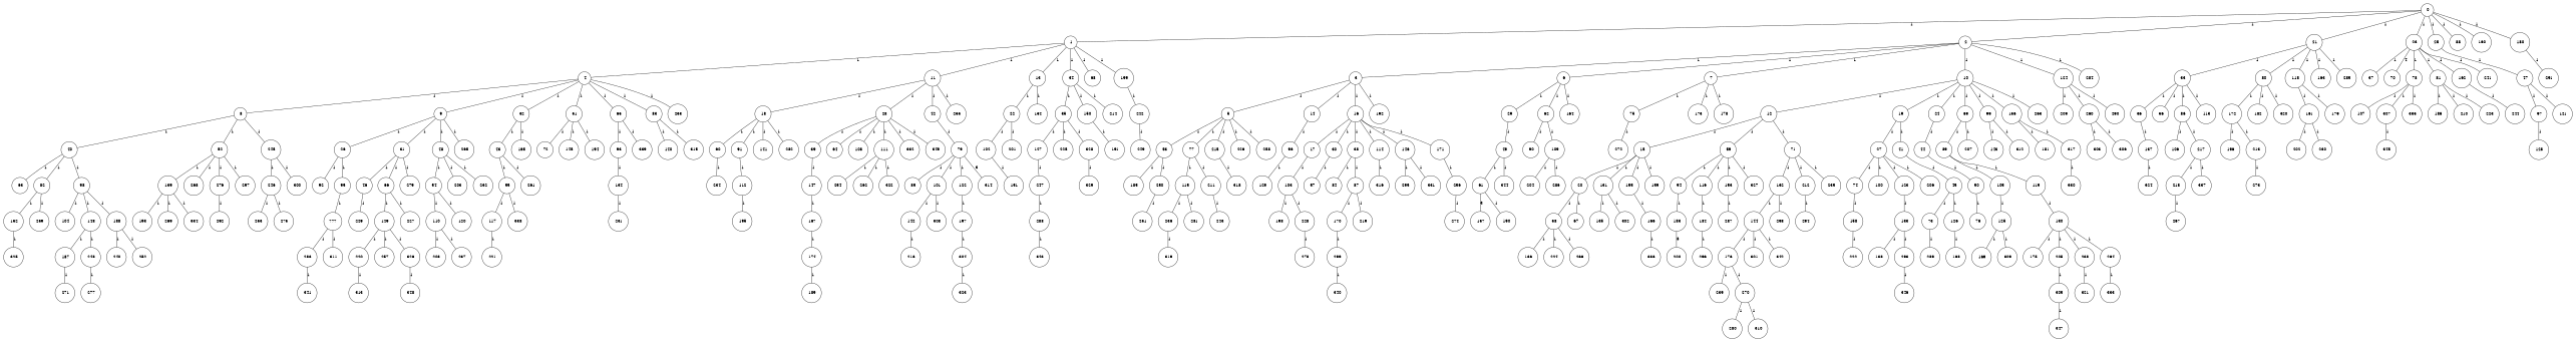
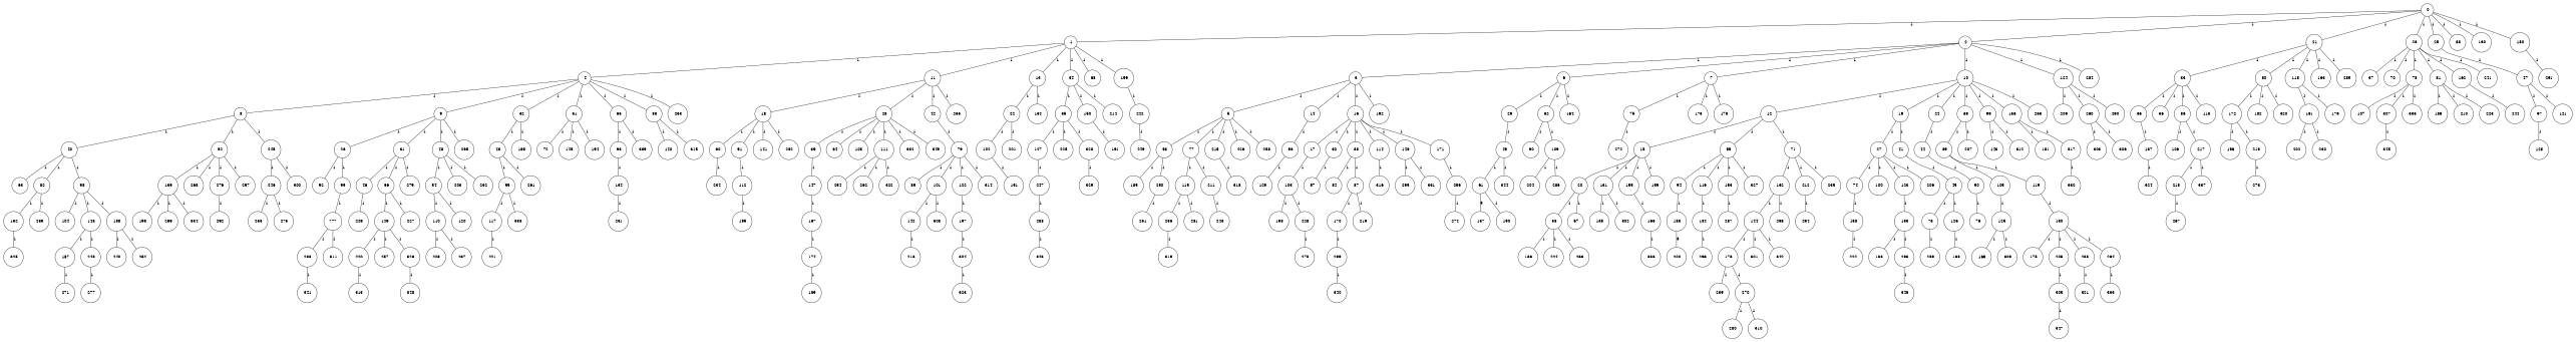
  graph {
    fixedsize="true;"
    node [color=black fontsize=12 hight=.12 shape=circle]
    edge [fontsize=12]
    n1 [label=" 0" width=.12]
    n2 [label=" 1" width=.12]
    n3 [label=" 2" width=.12]
    n4 [label=" 21" width=.12]
    n5 [label=" 23" width=.12]
    n6 [label=" 25" width=.12]
    n7 [label=" 88" width=.12]
    n8 [label=" 160" width=.12]
    n9 [label=" 180" width=.12]
    n10 [label=" 4" width=.12]
    n11 [label=" 11" width=.12]
    n12 [label=" 13" width=.12]
    n13 [label=" 34" width=.12]
    n14 [label=" 68" width=.12]
    n15 [label=" 199" width=.12]
    n16 [label=" 3" width=.12]
    n17 [label=" 6" width=.12]
    n18 [label=" 7" width=.12]
    n19 [label=" 10" width=.12]
    n20 [label=" 124" width=.12]
    n21 [label=" 284" width=.12]
    n22 [label=" 33" width=.12]
    n23 [label=" 80" width=.12]
    n24 [label=" 118" width=.12]
    n25 [label=" 163" width=.12]
    n26 [label=" 285" width=.12]
    n27 [label=" 37" width=.12]
    n28 [label=" 70" width=.12]
    n29 [label=" 78" width=.12]
    n30 [label=" 81" width=.12]
    n31 [label=" 162" width=.12]
    n32 [label=" 241" width=.12]
    n33 [label=" 47" width=.12]
    n34 [label=" 291" width=.12]
    n35 [label=" 8" width=.12]
    n36 [label=" 9" width=.12]
    n37 [label=" 32" width=.12]
    n38 [label=" 51" width=.12]
    n39 [label=" 65" width=.12]
    n40 [label=" 83" width=.12]
    n41 [label=" 233" width=.12]
    n42 [label=" 18" width=.12]
    n43 [label=" 28" width=.12]
    n44 [label=" 42" width=.12]
    n45 [label=" 255" width=.12]
    n46 [label=" 22" width=.12]
    n47 [label=" 154" width=.12]
    n48 [label=" 35" width=.12]
    n49 [label=" 150" width=.12]
    n50 [label=" 214" width=.12]
    n51 [label=" 242" width=.12]
    n52 [label=" 5" width=.12]
    n53 [label=" 14" width=.12]
    n54 [label=" 16" width=.12]
    n55 [label=" 192" width=.12]
    n56 [label=" 29" width=.12]
    n57 [label=" 62" width=.12]
    n58 [label=" 164" width=.12]
    n59 [label=" 75" width=.12]
    n60 [label=" 173" width=.12]
    n61 [label=" 178" width=.12]
    n62 [label=" 12" width=.12]
    n63 [label=" 19" width=.12]
    n64 [label=" 24" width=.12]
    n65 [label=" 69" width=.12]
    n66 [label=" 99" width=.12]
    n67 [label=" 156" width=.12]
    n68 [label=" 263" width=.12]
    n69 [label=" 209" width=.12]
    n70 [label=" 260" width=.12]
    n71 [label=" 290" width=.12]
    n72 [label=" 53" width=.12]
    n73 [label=" 77" width=.12]
    n74 [label=" 215" width=.12]
    n75 [label=" 226" width=.12]
    n76 [label=" 258" width=.12]
    n77 [label=" 96" width=.12]
    n78 [label=" 17" width=.12]
    n79 [label=" 30" width=.12]
    n80 [label=" 38" width=.12]
    n81 [label=" 114" width=.12]
    n82 [label=" 146" width=.12]
    n83 [label=" 171" width=.12]
    n84 [label=" 40" width=.12]
    n85 [label=" 52" width=.12]
    n86 [label=" 245" width=.12]
    n87 [label=" 26" width=.12]
    n88 [label=" 31" width=.12]
    n89 [label=" 48" width=.12]
    n90 [label=" 265" width=.12]
    n91 [label=" 43" width=.12]
    n92 [label=" 165" width=.12]
    n93 [label=" 72" width=.12]
    n94 [label=" 145" width=.12]
    n95 [label=" 194" width=.12]
    n96 [label=" 93" width=.12]
    n97 [label=" 339" width=.12]
    n98 [label=" 140" width=.12]
    n99 [label=" 315" width=.12]
    n100 [label=" 185" width=.12]
    n101 [label=" 250" width=.12]
    n102 [label=" 115" width=.12]
    n103 [label=" 211" width=.12]
    n104 [label=" 318" width=.12]
    n105 [label=" 49" width=.12]
    n106 [label=" 90" width=.12]
    n107 [label=" 109" width=.12]
    n108 [label=" 272" width=.12]
    n109 [label=" 63" width=.12]
    n110 [label=" 82" width=.12]
    n111 [label=" 98" width=.12]
    n112 [label=" 139" width=.12]
    n113 [label=" 268" width=.12]
    n114 [label=" 276" width=.12]
    n115 [label=" 297" width=.12]
    n116 [label=" 246" width=.12]
    n117 [label=" 300" width=.12]
    n118 [label=" 92" width=.12]
    n119 [label=" 95" width=.12]
    n120 [label=" 46" width=.12]
    n121 [label=" 66" width=.12]
    n122 [label=" 279" width=.12]
    n123 [label=" 54" width=.12]
    n124 [label=" 203" width=.12]
    n125 [label=" 232" width=.12]
    n126 [label=" 15" width=.12]
    n127 [label=" 59" width=.12]
    n128 [label=" 71" width=.12]
    n129 [label=" 27" width=.12]
    n130 [label=" 41" width=.12]
    n131 [label=" 44" width=.12]
    n132 [label=" 89" width=.12]
    n133 [label=" 207" width=.12]
    n134 [label=" 143" width=.12]
    n135 [label=" 312" width=.12]
    n136 [label=" 181" width=.12]
    n137 [label=" 317" width=.12]
    n138 [label=" 60" width=.12]
    n139 [label=" 91" width=.12]
    n140 [label=" 141" width=.12]
    n141 [label=" 282" width=.12]
    n142 [label=" 39" width=.12]
    n143 [label=" 64" width=.12]
    n144 [label=" 108" width=.12]
    n145 [label=" 111" width=.12]
    n146 [label=" 332" width=.12]
    n147 [label=" 349" width=.12]
    n148 [label=" 79" width=.12]
    n149 [label=" 20" width=.12]
    n150 [label=" 131" width=.12]
    n151 [label=" 155" width=.12]
    n152 [label=" 159" width=.12]
    n153 [label=" 94" width=.12]
    n154 [label=" 116" width=.12]
    n155 [label=" 153" width=.12]
    n156 [label=" 327" width=.12]
    n157 [label=" 132" width=.12]
    n158 [label=" 212" width=.12]
    n159 [label=" 235" width=.12]
    n160 [label=" 102" width=.12]
    n161 [label=" 201" width=.12]
    n162 [label=" 129" width=.12]
    n163 [label=" 58" width=.12]
    n164 [label=" 67" width=.12]
    n165 [label=" 135" width=.12]
    n166 [label=" 302" width=.12]
    n167 [label=" 166" width=.12]
    n168 [label=" 103" width=.12]
    n169 [label=" 57" width=.12]
    n170 [label=" 84" width=.12]
    n171 [label=" 87" width=.12]
    n172 [label=" 316" width=.12]
    n173 [label=" 295" width=.12]
    n174 [label=" 331" width=.12]
    n175 [label=" 256" width=.12]
    n176 [label=" 198" width=.12]
    n177 [label=" 228" width=.12]
    n178 [label=" 234" width=.12]
    n179 [label=" 112" width=.12]
    n180 [label=" 74" width=.12]
    n181 [label=" 100" width=.12]
    n182 [label=" 123" width=.12]
    n183 [label=" 206" width=.12]
    n184 [label=" 45" width=.12]
    n185 [label=" 136" width=.12]
    n186 [label=" 224" width=.12]
    n187 [label=" 266" width=.12]
    n188 [label=" 36" width=.12]
    n189 [label=" 56" width=.12]
    n190 [label=" 86" width=.12]
    n191 [label=" 113" width=.12]
    n192 [label=" 172" width=.12]
    n193 [label=" 182" width=.12]
    n194 [label=" 320" width=.12]
    n195 [label=" 161" width=.12]
    n196 [label=" 179" width=.12]
    n197 [label=" 151" width=.12]
    n198 [label=" 107" width=.12]
    n199 [label=" 307" width=.12]
    n200 [label=" 335" width=.12]
    n201 [label=" 186" width=.12]
    n202 [label=" 210" width=.12]
    n203 [label=" 223" width=.12]
    n204 [label=" 244" width=.12]
    n205 [label=" 50" width=.12]
    n206 [label=" 97" width=.12]
    n207 [label=" 121" width=.12]
    n208 [label=777 width=.12]
    n209 [label=" 158" width=.12]
    n210 [label=" 133" width=.12]
    n211 [label=" 147" width=.12]
    n212 [label=" 254" width=.12]
    n213 [label=" 262" width=.12]
    n214 [label=" 322" width=.12]
    n215 [label=" 61" width=.12]
    n216 [label=" 344" width=.12]
    n217 [label=" 229" width=.12]
    n218 [label=" 149" width=.12]
    n219 [label=" 227" width=.12]
    n220 [label=" 55" width=.12]
    n221 [label=" 261" width=.12]
    n222 [label=" 137" width=.12]
    n223 [label=" 106" width=.12]
    n224 [label=" 217" width=.12]
    n225 [label=" 127" width=.12]
    n226 [label=" 225" width=.12]
    n227 [label=" 328" width=.12]
    n228 [label=" 191" width=.12]
    n229 [label=" 247" width=.12]
    n230 [label=" 329" width=.12]
    n231 [label=" 324" width=.12]
    n232 [label=" 170" width=.12]
    n233 [label=" 219" width=.12]
    n234 [label=" 167" width=.12]
    n235 [label=" 152" width=.12]
    n236 [label=" 259" width=.12]
    n237 [label=" 104" width=.12]
    n238 [label=" 148" width=.12]
    n239 [label=" 188" width=.12]
    n240 [label=" 73" width=.12]
    n241 [label=" 126" width=.12]
    n242 [label=" 85" width=.12]
    n243 [label=" 101" width=.12]
    n244 [label=" 122" width=.12]
    n245 [label=" 314" width=.12]
    n246 [label=" 117" width=.12]
    n247 [label=" 338" width=.12]
    n248 [label=" 76" width=.12]
    n249 [label=" 289" width=.12]
    n250 [label=" 168" width=.12]
    n251 [label=" 128" width=.12]
    n252 [label=" 110" width=.12]
    n253 [label=" 120" width=.12]
    n254 [label=" 157" width=.12]
    n255 [label=" 190" width=.12]
    n256 [label=" 193" width=.12]
    n257 [label=" 269" width=.12]
    n258 [label=" 334" width=.12]
    n259 [label=" 292" width=.12]
    n260 [label=" 208" width=.12]
    n261 [label=" 237" width=.12]
    n262 [label=" 221" width=.12]
    n263 [label=" 183" width=.12]
    n264 [label=" 184" width=.12]
    n265 [label=" 287" width=.12]
    n266 [label=" 204" width=.12]
    n267 [label=" 286" width=.12]
    n268 [label=" 134" width=.12]
    n269 [label=" 220" width=.12]
    n270 [label=" 257" width=.12]
    n271 [label=" 326" width=.12]
    n272 [label=" 105" width=.12]
    n273 [label=" 119" width=.12]
    n274 [label=" 144" width=.12]
    n275 [label=" 298" width=.12]
    n276 [label=" 294" width=.12]
    n277 [label=" 222" width=.12]
    n278 [label=" 236" width=.12]
    n279 [label=" 281" width=.12]
    n280 [label=" 243" width=.12]
    n281 [label=" 345" width=.12]
    n282 [label=" 142" width=.12]
    n283 [label=" 308" width=.12]
    n284 [label=" 197" width=.12]
    n285 [label=" 196" width=.12]
    n286 [label=" 213" width=.12]
    n287 [label=" 325" width=.12]
    n288 [label=" 218" width=.12]
    n289 [label=" 337" width=.12]
    n290 [label=" 299" width=.12]
    n291 [label=" 125" width=.12]
    n292 [label=" 130" width=.12]
    n293 [label=" 195" width=.12]
    n294 [label=" 231" width=.12]
    n295 [label=" 200" width=.12]
    n296 [label=" 283" width=.12]
    n297 [label=" 311" width=.12]
    n298 [label=" 187" width=.12]
    n299 [label=" 248" width=.12]
    n300 [label=" 240" width=.12]
    n301 [label=" 252" width=.12]
    n302 [label=" 216" width=.12]
    n303 [label=" 278" width=.12]
    n304 [label=" 169" width=.12]
    n305 [label=" 309" width=.12]
    n306 [label=" 319" width=.12]
    n307 [label=" 251" width=.12]
    n308 [label=" 296" width=.12]
    n309 [label=" 202" width=.12]
    n310 [label=" 230" width=.12]
    n311 [label=" 175" width=.12]
    n312 [label=" 205" width=.12]
    n313 [label=" 238" width=.12]
    n314 [label=" 264" width=.12]
    n315 [label=" 304" width=.12]
    n316 [label=" 138" width=.12]
    n317 [label=" 293" width=.12]
    n318 [label=" 303" width=.12]
    n319 [label=" 306" width=.12]
    n320 [label=" 288" width=.12]
    n321 [label=" 305" width=.12]
    n322 [label=" 321" width=.12]
    n323 [label=" 333" width=.12]
    n324 [label=" 176" width=.12]
    n325 [label=" 301" width=.12]
    n326 [label=" 342" width=.12]
    n327 [label=" 346" width=.12]
    n328 [label=" 239" width=.12]
    n329 [label=" 270" width=.12]
    n330 [label=" 174" width=.12]
    n331 [label=" 271" width=.12]
    n332 [label=" 277" width=.12]
    n333 [label=" 313" width=.12]
    n334 [label=" 348" width=.12]
    n335 [label=" 336" width=.12]
    n336 [label=" 330" width=.12]
    n337 [label=" 189" width=.12]
    n338 [label=" 340" width=.12]
    n339 [label=" 274" width=.12]
    n340 [label=" 273" width=.12]
    n341 [label=" 280" width=.12]
    n342 [label=" 310" width=.12]
    n343 [label=" 341" width=.12]
    n344 [label=" 323" width=.12]
    n345 [label=" 249" width=.12]
    n346 [label=" 347" width=.12]
    n347 [label=" 267" width=.12]
    n348 [label=" 253" width=.12]
    n349 [label=" 275" width=.12]
    n350 [label=" 343" width=.12]
    n1 -- n2 [label=1]
    n1 -- n3 [label=1]
    n1 -- n4 [label=1]
    n1 -- n5 [label=1]
    n1 -- n6 [label=1]
    n1 -- n7 [label=1]
    n1 -- n8 [label=1]
    n1 -- n9 [label=1]
    n2 -- n10 [label=1]
    n2 -- n11 [label=1]
    n2 -- n12 [label=1]
    n2 -- n13 [label=1]
    n2 -- n14 [label=1]
    n2 -- n15 [label=1]
    n3 -- n16 [label=1]
    n3 -- n17 [label=1]
    n3 -- n18 [label=1]
    n3 -- n19 [label=1]
    n3 -- n20 [label=1]
    n3 -- n21 [label=1]
    n4 -- n22 [label=1]
    n4 -- n23 [label=1]
    n4 -- n24 [label=1]
    n4 -- n25 [label=1]
    n4 -- n26 [label=1]
    n5 -- n27 [label=1]
-   n5 -- n28 [label=4]
+   n5 -- n28 [label=1]
    n5 -- n29 [label=1]
    n5 -- n30 [label=1]
    n5 -- n31 [label=1]
    n5 -- n32 [label=1]
    n6 -- n33 [label=1]
    n9 -- n34 [label=1]
    n10 -- n35 [label=1]
    n10 -- n36 [label=1]
    n10 -- n37 [label=1]
    n10 -- n38 [label=1]
    n10 -- n39 [label=1]
    n10 -- n40 [label=1]
    n10 -- n41 [label=1]
    n11 -- n42 [label=1]
    n11 -- n43 [label=1]
    n11 -- n44 [label=1]
    n11 -- n45 [label=1]
    n12 -- n46 [label=1]
    n12 -- n47 [label=1]
    n13 -- n48 [label=1]
    n13 -- n49 [label=1]
    n13 -- n50 [label=1]
    n15 -- n51 [label=1]
    n16 -- n52 [label=1]
    n16 -- n53 [label=1]
    n16 -- n54 [label=1]
    n16 -- n55 [label=1]
    n17 -- n56 [label=1]
    n17 -- n57 [label=1]
    n17 -- n58 [label=1]
    n18 -- n59 [label=1]
    n18 -- n60 [label=1]
    n18 -- n61 [label=1]
    n19 -- n62 [label=1]
    n19 -- n63 [label=1]
    n19 -- n64 [label=1]
    n19 -- n65 [label=1]
    n19 -- n66 [label=1]
    n19 -- n67 [label=1]
    n19 -- n68 [label=1]
    n20 -- n69 [label=1]
    n20 -- n70 [label=1]
    n20 -- n71 [label=1]
    n22 -- n188 [label=1]
    n22 -- n189 [label=1]
    n22 -- n190 [label=1]
    n22 -- n191 [label=1]
    n23 -- n192 [label=1]
    n23 -- n193 [label=1]
    n23 -- n194 [label=1]
    n24 -- n195 [label=1]
    n24 -- n196 [label=1]
    n29 -- n198 [label=1]
    n29 -- n199 [label=1]
    n29 -- n200 [label=1]
    n30 -- n201 [label=1]
    n30 -- n202 [label=1]
    n30 -- n203 [label=1]
    n31 -- n204 [label=1]
    n33 -- n206 [label=1]
    n33 -- n207 [label=1]
    n35 -- n84 [label=1]
    n35 -- n85 [label=1]
    n35 -- n86 [label=1]
    n36 -- n87 [label=1]
    n36 -- n88 [label=1]
    n36 -- n89 [label=1]
    n36 -- n90 [label=1]
    n37 -- n91 [label=1]
    n37 -- n92 [label=1]
    n38 -- n93 [label=1]
    n38 -- n94 [label=1]
    n38 -- n95 [label=1]
    n39 -- n96 [label=1]
    n39 -- n97 [label=1]
    n40 -- n98 [label=1]
    n40 -- n99 [label=1]
    n42 -- n138 [label=1]
    n42 -- n139 [label=1]
    n42 -- n140 [label=1]
    n42 -- n141 [label=1]
    n43 -- n142 [label=1]
    n43 -- n143 [label=1]
    n43 -- n144 [label=1]
    n43 -- n145 [label=1]
    n43 -- n146 [label=1]
    n43 -- n147 [label=1]
    n44 -- n148 [label=1]
    n46 -- n160 [label=1]
    n46 -- n161 [label=1]
    n48 -- n225 [label=1]
    n48 -- n226 [label=1]
    n48 -- n227 [label=1]
    n49 -- n228 [label=1]
    n51 -- n345 [label=1]
    n52 -- n72 [label=1]
    n52 -- n73 [label=1]
    n52 -- n74 [label=1]
    n52 -- n75 [label=1]
    n52 -- n76 [label=1]
    n53 -- n77 [label=1]
    n54 -- n78 [label=1]
    n54 -- n79 [label=1]
    n54 -- n80 [label=1]
    n54 -- n81 [label=1]
    n54 -- n82 [label=1]
    n54 -- n83 [label=1]
    n56 -- n105 [label=1]
    n57 -- n106 [label=1]
    n57 -- n107 [label=1]
    n59 -- n108 [label=1]
    n62 -- n126 [label=1]
    n62 -- n127 [label=1]
    n62 -- n128 [label=1]
    n63 -- n129 [label=1]
    n63 -- n130 [label=1]
    n64 -- n131 [label=1]
    n65 -- n132 [label=1]
    n65 -- n133 [label=1]
    n66 -- n134 [label=1]
    n66 -- n135 [label=1]
    n67 -- n136 [label=1]
    n67 -- n137 [label=1]
    n70 -- n318 [label=1]
    n70 -- n319 [label=1]
    n72 -- n100 [label=1]
    n72 -- n101 [label=1]
    n73 -- n102 [label=1]
    n73 -- n103 [label=1]
    n74 -- n104 [label=1]
    n77 -- n162 [label=1]
    n78 -- n168 [label=1]
    n79 -- n169 [label=1]
    n80 -- n170 [label=1]
    n80 -- n171 [label=1]
    n81 -- n172 [label=1]
    n82 -- n173 [label=1]
    n82 -- n174 [label=1]
    n83 -- n175 [label=1]
    n84 -- n109 [label=1]
    n84 -- n110 [label=1]
    n84 -- n111 [label=1]
    n85 -- n112 [label=1]
    n85 -- n113 [label=1]
    n85 -- n114 [label=1]
    n85 -- n115 [label=1]
    n86 -- n116 [label=1]
    n86 -- n117 [label=1]
    n87 -- n118 [label=1]
    n87 -- n119 [label=1]
    n88 -- n120 [label=1]
    n88 -- n121 [label=1]
    n88 -- n122 [label=1]
    n89 -- n123 [label=1]
    n89 -- n124 [label=1]
    n89 -- n125 [label=1]
    n91 -- n220 [label=1]
    n91 -- n221 [label=1]
    n96 -- n268 [label=1]
    n101 -- n307 [label=1]
    n102 -- n278 [label=1]
    n102 -- n279 [label=1]
    n103 -- n280 [label=1]
    n105 -- n215 [label=1]
    n105 -- n216 [label=1]
    n107 -- n266 [label=1]
    n107 -- n267 [label=1]
    n110 -- n235 [label=1]
    n110 -- n236 [label=1]
    n111 -- n237 [label=1]
    n111 -- n238 [label=1]
    n111 -- n239 [label=1]
    n112 -- n256 [label=1]
    n112 -- n257 [label=1]
    n112 -- n258 [label=1]
    n114 -- n259 [label=1]
    n116 -- n348 [label=1]
    n116 -- n349 [label=1]
    n119 -- n208 [label=1]
    n120 -- n217 [label=1]
    n121 -- n218 [label=1]
    n121 -- n219 [label=1]
    n123 -- n252 [label=1]
    n123 -- n253 [label=1]
    n126 -- n149 [label=1]
    n126 -- n150 [label=1]
    n126 -- n151 [label=1]
    n126 -- n152 [label=1]
    n127 -- n153 [label=1]
    n127 -- n154 [label=1]
    n127 -- n155 [label=1]
    n127 -- n156 [label=1]
    n128 -- n157 [label=1]
    n128 -- n158 [label=1]
    n128 -- n159 [label=1]
    n129 -- n180 [label=1]
    n129 -- n181 [label=1]
    n129 -- n182 [label=1]
    n129 -- n183 [label=1]
    n130 -- n184 [label=1]
    n131 -- n205 [label=1]
    n132 -- n272 [label=1]
    n132 -- n273 [label=1]
    n137 -- n336 [label=1]
    n138 -- n178 [label=1]
    n139 -- n179 [label=1]
    n142 -- n211 [label=1]
    n145 -- n212 [label=1]
    n145 -- n213 [label=1]
    n145 -- n214 [label=1]
    n148 -- n242 [label=1]
    n148 -- n243 [label=1]
    n148 -- n244 [label=1]
-   n148 -- n245 [label=3]
+   n148 -- n245 [label=1]
    n149 -- n163 [label=1]
    n149 -- n164 [label=1]
    n150 -- n165 [label=1]
    n150 -- n166 [label=1]
    n151 -- n167 [label=1]
    n153 -- n263 [label=1]
    n154 -- n264 [label=1]
    n155 -- n265 [label=1]
    n157 -- n274 [label=1]
    n157 -- n275 [label=1]
    n158 -- n276 [label=1]
    n160 -- n197 [label=1]
    n163 -- n185 [label=1]
    n163 -- n186 [label=1]
    n163 -- n187 [label=1]
    n167 -- n335 [label=1]
    n168 -- n176 [label=1]
    n168 -- n177 [label=1]
    n171 -- n232 [label=1]
    n171 -- n233 [label=1]
    n175 -- n339 [label=1]
    n177 -- n303 [label=1]
    n179 -- n293 [label=1]
    n180 -- n209 [label=1]
    n182 -- n210 [label=1]
    n184 -- n240 [label=1]
    n184 -- n241 [label=1]
    n188 -- n222 [label=1]
    n190 -- n223 [label=1]
    n190 -- n224 [label=1]
    n192 -- n285 [label=1]
    n192 -- n286 [label=1]
    n195 -- n309 [label=1]
    n195 -- n310 [label=1]
    n199 -- n281 [label=1]
    n205 -- n248 [label=1]
    n206 -- n251 [label=1]
    n208 -- n296 [label=1]
    n208 -- n297 [label=1]
    n209 -- n277 [label=1]
    n210 -- n316 [label=1]
    n210 -- n317 [label=1]
    n211 -- n234 [label=1]
    n215 -- n254 [label=3]
    n215 -- n255 [label=1]
    n218 -- n269 [label=1]
    n218 -- n270 [label=1]
    n218 -- n271 [label=1]
    n220 -- n246 [label=1]
    n220 -- n247 [label=1]
    n222 -- n231 [label=1]
    n224 -- n288 [label=1]
    n224 -- n289 [label=1]
    n225 -- n229 [label=1]
    n227 -- n230 [label=1]
    n229 -- n320 [label=1]
    n232 -- n290 [label=1]
    n234 -- n330 [label=1]
    n235 -- n287 [label=1]
    n238 -- n298 [label=1]
    n238 -- n299 [label=1]
    n239 -- n300 [label=1]
    n239 -- n301 [label=1]
    n240 -- n249 [label=1]
    n241 -- n250 [label=1]
    n243 -- n282 [label=1]
    n243 -- n283 [label=1]
    n244 -- n284 [label=1]
    n246 -- n262 [label=1]
    n252 -- n260 [label=1]
    n252 -- n261 [label=1]
    n263 -- n295 [label=8]
    n264 -- n308 [label=1]
    n268 -- n294 [label=1]
    n269 -- n333 [label=1]
    n271 -- n334 [label=1]
    n272 -- n291 [label=1]
    n273 -- n292 [label=1]
    n274 -- n324 [label=1]
    n274 -- n325 [label=1]
    n274 -- n326 [label=1]
    n278 -- n306 [label=1]
    n282 -- n302 [label=1]
    n284 -- n315 [label=1]
    n286 -- n340 [label=1]
    n288 -- n347 [label=1]
    n290 -- n338 [label=1]
    n291 -- n304 [label=1]
    n291 -- n305 [label=1]
    n292 -- n311 [label=1]
    n292 -- n312 [label=1]
    n292 -- n313 [label=1]
    n292 -- n314 [label=1]
    n296 -- n343 [label=1]
    n298 -- n331 [label=1]
    n299 -- n332 [label=1]
    n312 -- n321 [label=1]
    n313 -- n322 [label=1]
    n314 -- n323 [label=1]
    n315 -- n344 [label=1]
    n317 -- n327 [label=1]
    n320 -- n350 [label=1]
    n321 -- n346 [label=1]
    n324 -- n328 [label=1]
    n324 -- n329 [label=1]
    n329 -- n341 [label=1]
    n329 -- n342 [label=1]
    n330 -- n337 [label=1]
  }
